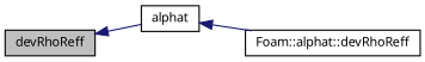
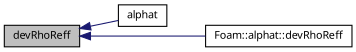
  digraph {
    fontname="Noto Sans"
    rankdir=LR
    node [color=black fontname="Noto Sans" fontsize=10 shape=record]
    edge [color=midnightblue dir=back fontname="Noto Sans" fontsize=10 labelfontname=FreeSans labelfontsize=10 style=solid]
    n1 [fillcolor=grey75 fontcolor=black height=0.2 label=devRhoReff style=filled width=0.4]
    n2 [height=0.2 label=alphat width=0.4]
    n3 [height=0.2 label="Foam::alphat::devRhoReff" width=0.4]
    n1 -> n2
-   n2 -> n3
+   n1 -> n3
  }
